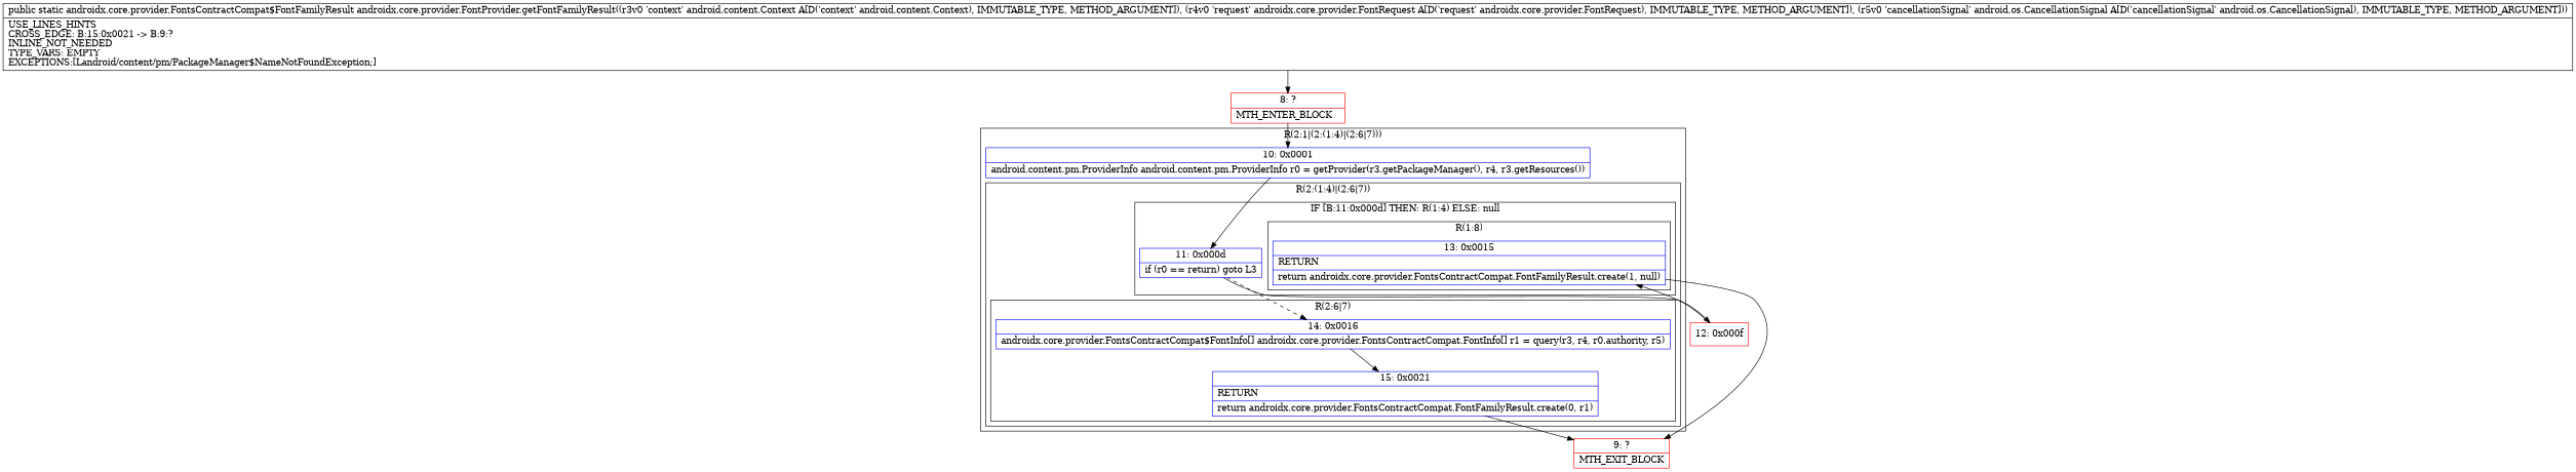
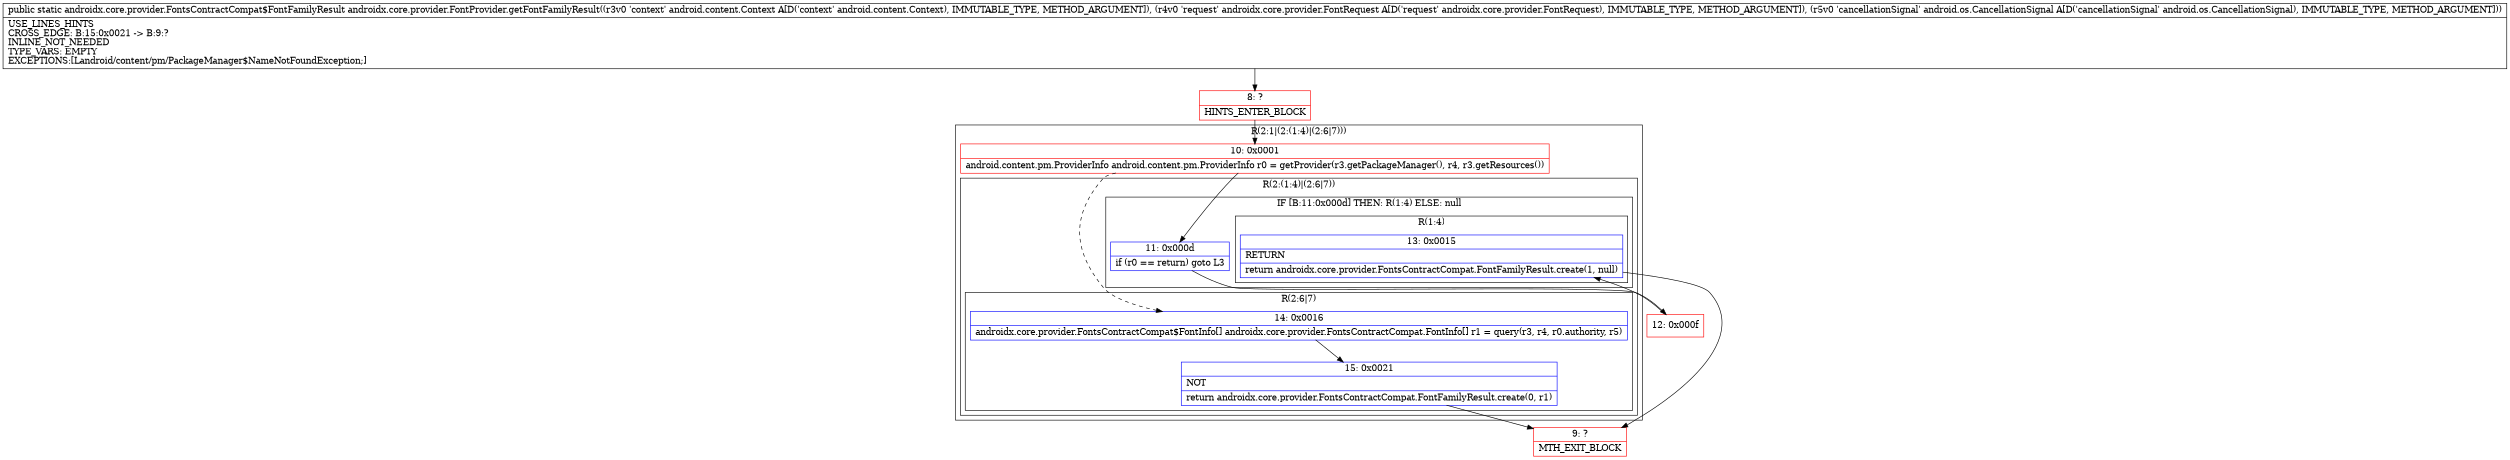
  digraph {
    node [color=blue shape=record]
    n1 [label="{13\:\ 0x0015|RETURN\l|return androidx.core.provider.FontsContractCompat.FontFamilyResult.create(1, null)\l}"]
    n2 [label="{11\:\ 0x000d|if (r0 == return) goto L3\l}"]
    n3 [label="{14\:\ 0x0016|androidx.core.provider.FontsContractCompat$FontInfo[] androidx.core.provider.FontsContractCompat.FontInfo[] r1 = query(r3, r4, r0.authority, r5)\l}"]
-   n4 [label="{15\:\ 0x0021|RETURN\l|return androidx.core.provider.FontsContractCompat.FontFamilyResult.create(0, r1)\l}"]
-   n5 [label="{10\:\ 0x0001|android.content.pm.ProviderInfo android.content.pm.ProviderInfo r0 = getProvider(r3.getPackageManager(), r4, r3.getResources())\l}"]
+   n4 [label="{15\:\ 0x0021|NOT\l|return androidx.core.provider.FontsContractCompat.FontFamilyResult.create(0, r1)\l}"]
+   n5 [color=red label="{10\:\ 0x0001|android.content.pm.ProviderInfo android.content.pm.ProviderInfo r0 = getProvider(r3.getPackageManager(), r4, r3.getResources())\l}"]
    n6 [color=red label="{9\:\ ?|MTH_EXIT_BLOCK\l}"]
    n7 [color=red label="{12\:\ 0x000f}"]
-   n8 [color=red label="{8\:\ ?|MTH_ENTER_BLOCK\l}"]
+   n8 [color=red label="{8\:\ ?|HINTS_ENTER_BLOCK\l}"]
    n9 [label="{public static androidx.core.provider.FontsContractCompat$FontFamilyResult androidx.core.provider.FontProvider.getFontFamilyResult((r3v0 'context' android.content.Context A[D('context' android.content.Context), IMMUTABLE_TYPE, METHOD_ARGUMENT]), (r4v0 'request' androidx.core.provider.FontRequest A[D('request' androidx.core.provider.FontRequest), IMMUTABLE_TYPE, METHOD_ARGUMENT]), (r5v0 'cancellationSignal' android.os.CancellationSignal A[D('cancellationSignal' android.os.CancellationSignal), IMMUTABLE_TYPE, METHOD_ARGUMENT]))  | USE_LINES_HINTS\lCROSS_EDGE: B:15:0x0021 \-\> B:9:?\lINLINE_NOT_NEEDED\lTYPE_VARS: EMPTY\lEXCEPTIONS:[Landroid\/content\/pm\/PackageManager$NameNotFoundException;]\l}" color=""]
    subgraph cluster_1 {
      label="R(2:1|(2:(1:4)|(2:6|7)))"
      n5
      subgraph cluster_2 {
        label="R(2:(1:4)|(2:6|7))"
        subgraph cluster_3 {
          label="IF [B:11:0x000d] THEN: R(1:4) ELSE: null"
          n2
          subgraph cluster_4 {
-           label="R(1:8)"
+           label="R(1:4)"
            n1
          }
        }
        subgraph cluster_5 {
          label="R(2:6|7)"
          n3
          n4
        }
      }
    }
    n1 -> n6
-   n2 -> n3 [style=dashed]
+   n5 -> n3 [style=dashed]
    n2 -> n7
    n3 -> n4
    n4 -> n6
    n5 -> n2
    n7 -> n1
    n8 -> n5
    n9 -> n8
  }
